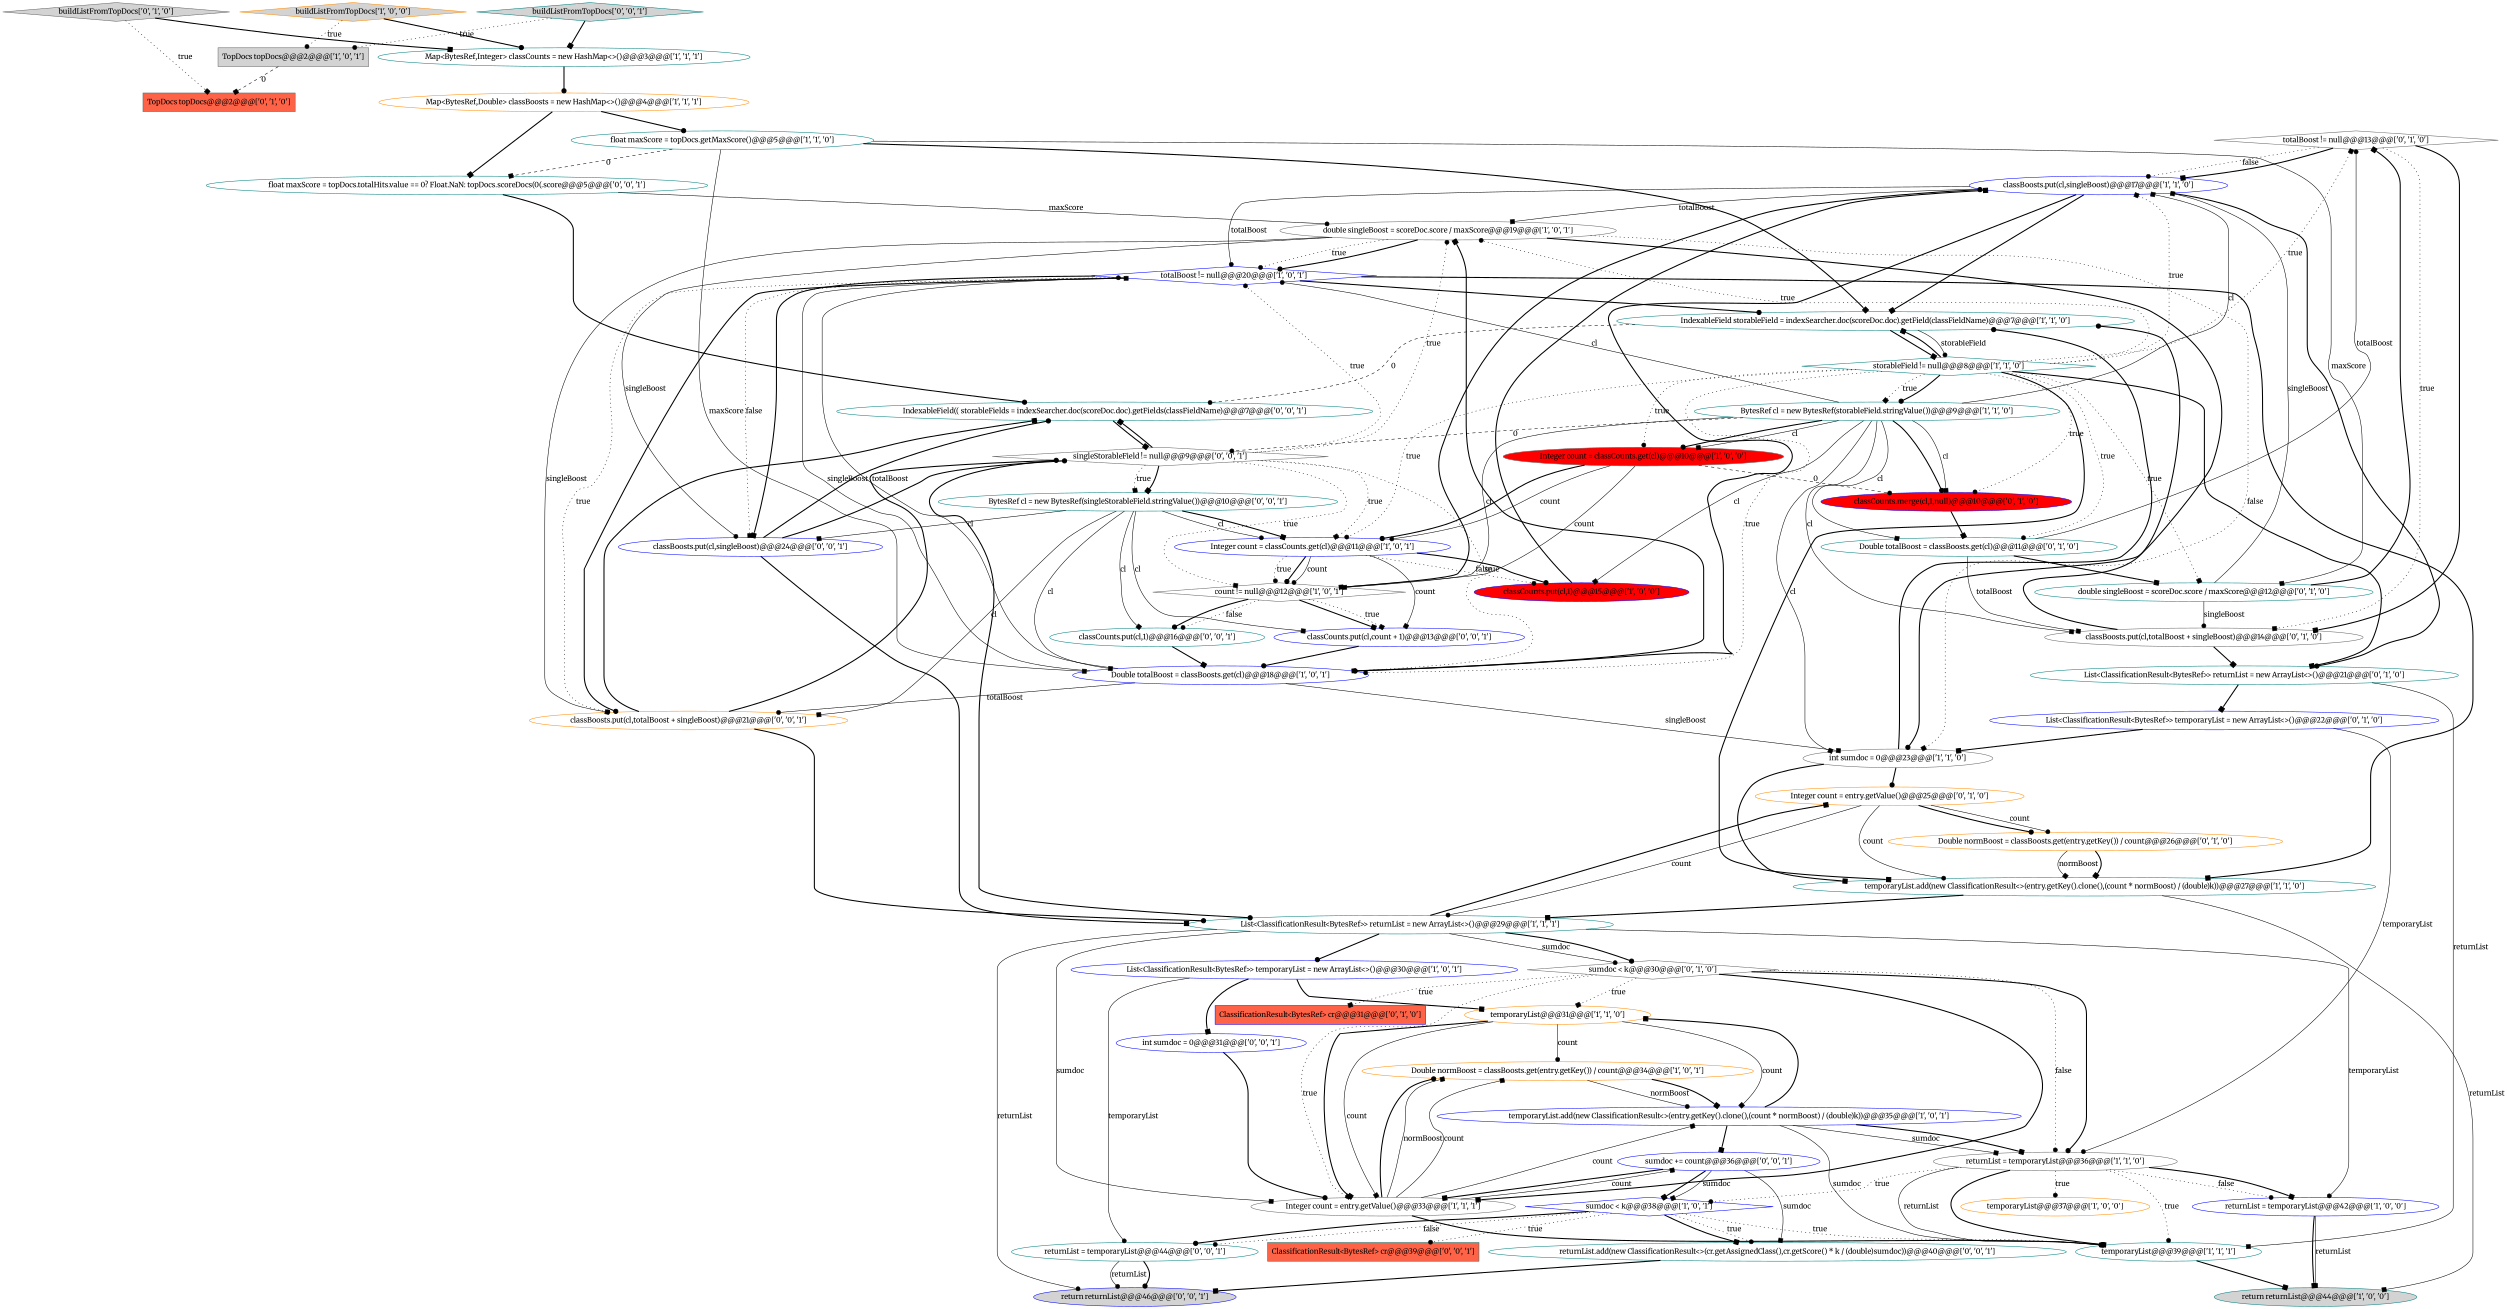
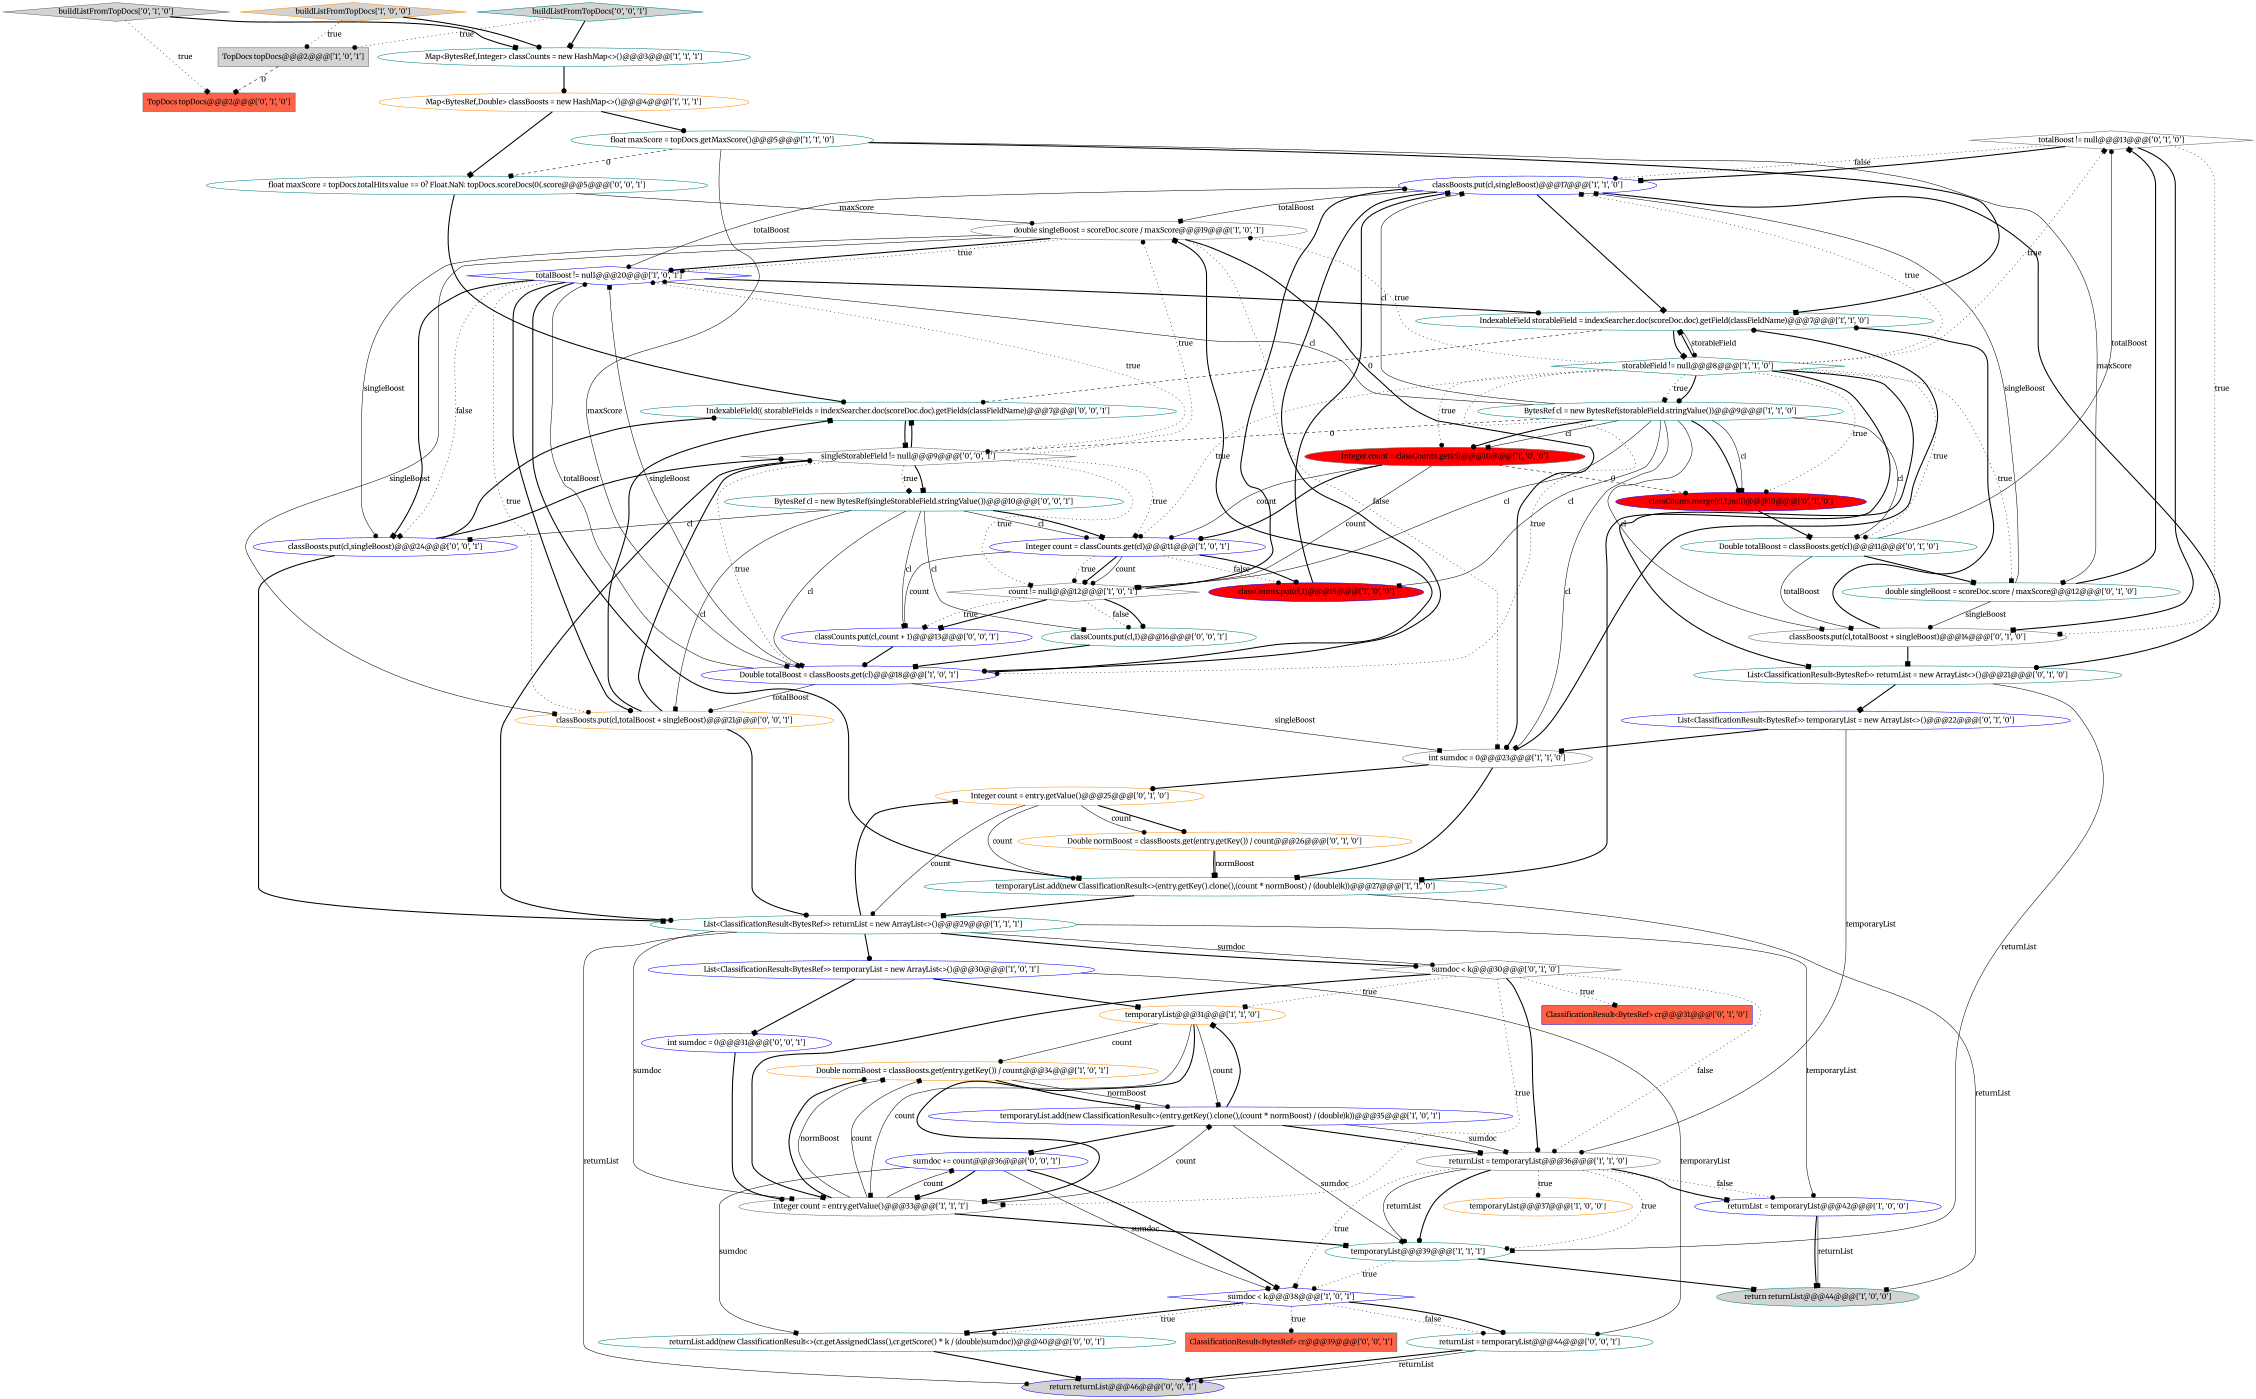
  digraph {
    fontname=Merriweather
    node [color=teal fillcolor=white fontname=Merriweather shape=ellipse style=filled]
    edge [arrowhead=box fontname=Merriweather style=bold]
    n1 [color=gray40 label="totalBoost != null@@@13@@@['0', '1', '0']" shape=diamond]
    n2 [color=blue label="classBoosts.put(cl,singleBoost)@@@17@@@['1', '1', '0']"]
    n3 [color=gray40 label="classBoosts.put(cl,totalBoost + singleBoost)@@@14@@@['0', '1', '0']"]
    n4 [color=gray40 label="double singleBoost = scoreDoc.score / maxScore@@@19@@@['1', '0', '1']"]
    n5 [color=blue label="totalBoost != null@@@20@@@['1', '0', '1']" shape=diamond]
    n6 [color=blue label="Double totalBoost = classBoosts.get(cl)@@@18@@@['1', '0', '1']"]
    n7 [label="List<ClassificationResult<BytesRef>> returnList = new ArrayList<>()@@@21@@@['0', '1', '0']"]
    n8 [label="IndexableField storableField = indexSearcher.doc(scoreDoc.doc).getField(classFieldName)@@@7@@@['1', '1', '0']"]
    n9 [color=darkorange label="classBoosts.put(cl,totalBoost + singleBoost)@@@21@@@['0', '0', '1']"]
    n10 [color=gray40 label="int sumdoc = 0@@@23@@@['1', '1', '0']"]
    n11 [color=blue label="classBoosts.put(cl,singleBoost)@@@24@@@['0', '0', '1']"]
    n12 [label="temporaryList.add(new ClassificationResult<>(entry.getKey().clone(),(count * normBoost) / (double)k))@@@27@@@['1', '1', '0']"]
    n13 [label="List<ClassificationResult<BytesRef>> returnList = new ArrayList<>()@@@29@@@['1', '1', '1']"]
    n14 [label="IndexableField(( storableFields = indexSearcher.doc(scoreDoc.doc).getFields(classFieldName)@@@7@@@['0', '0', '1']"]
    n15 [color=gray40 label="singleStorableField != null@@@9@@@['0', '0', '1']" shape=diamond]
    n16 [color=darkorange label="Integer count = entry.getValue()@@@25@@@['0', '1', '0']"]
    n17 [color=gray40 label="returnList = temporaryList@@@36@@@['1', '1', '0']"]
    n18 [color=darkorange label="temporaryList@@@37@@@['1', '0', '0']"]
    n19 [color=blue label="sumdoc < k@@@38@@@['1', '0', '1']" shape=diamond]
    n20 [color=blue label="returnList = temporaryList@@@42@@@['1', '0', '0']"]
    n21 [label="temporaryList@@@39@@@['1', '1', '1']"]
    n22 [label="returnList = temporaryList@@@44@@@['0', '0', '1']"]
    n23 [label="returnList.add(new ClassificationResult<>(cr.getAssignedClass(),cr.getScore() * k / (double)sumdoc))@@@40@@@['0', '0', '1']"]
    n24 [fillcolor=tomato label="ClassificationResult<BytesRef> cr@@@39@@@['0', '0', '1']" shape=box]
    n25 [fillcolor=lightgray label="return returnList@@@44@@@['1', '0', '0']"]
    n26 [label="storableField != null@@@8@@@['1', '1', '0']" shape=diamond]
    n27 [color=blue label="Integer count = classCounts.get(cl)@@@11@@@['1', '0', '1']"]
    n28 [label="Double totalBoost = classBoosts.get(cl)@@@11@@@['0', '1', '0']"]
    n29 [label="double singleBoost = scoreDoc.score / maxScore@@@12@@@['0', '1', '0']"]
    n30 [label="BytesRef cl = new BytesRef(storableField.stringValue())@@@9@@@['1', '1', '0']"]
    n31 [color=gray40 fillcolor=red label="Integer count = classCounts.get(cl)@@@10@@@['1', '0', '0']"]
    n32 [color=blue fillcolor=red label="classCounts.merge(cl,1,null)@@@10@@@['0', '1', '0']"]
    n33 [color=blue fillcolor=red label="classCounts.put(cl,1)@@@15@@@['1', '0', '0']"]
    n34 [color=gray40 label="count != null@@@12@@@['1', '0', '1']" shape=diamond]
    n35 [color=blue label="classCounts.put(cl,count + 1)@@@13@@@['0', '0', '1']"]
    n36 [color=blue label="List<ClassificationResult<BytesRef>> temporaryList = new ArrayList<>()@@@22@@@['0', '1', '0']"]
    n37 [color=darkorange label="Double normBoost = classBoosts.get(entry.getKey()) / count@@@34@@@['1', '0', '1']"]
    n38 [color=blue label="temporaryList.add(new ClassificationResult<>(entry.getKey().clone(),(count * normBoost) / (double)k))@@@35@@@['1', '0', '1']"]
    n39 [color=blue label="sumdoc += count@@@36@@@['0', '0', '1']"]
    n40 [color=darkorange label="temporaryList@@@31@@@['1', '1', '0']"]
    n41 [color=gray40 label="Integer count = entry.getValue()@@@33@@@['1', '1', '1']"]
    n42 [color=blue fillcolor=lightgray label="return returnList@@@46@@@['0', '0', '1']"]
    n43 [label="classCounts.put(cl,1)@@@16@@@['0', '0', '1']"]
    n44 [color=blue label="List<ClassificationResult<BytesRef>> temporaryList = new ArrayList<>()@@@30@@@['1', '0', '1']"]
    n45 [color=gray40 label="sumdoc < k@@@30@@@['0', '1', '0']" shape=diamond]
    n46 [color=blue label="int sumdoc = 0@@@31@@@['0', '0', '1']"]
    n47 [color=gray40 fillcolor=lightgray label="TopDocs topDocs@@@2@@@['1', '0', '1']" shape=box]
    n48 [color=gray40 fillcolor=tomato label="TopDocs topDocs@@@2@@@['0', '1', '0']" shape=box]
    n49 [label="BytesRef cl = new BytesRef(singleStorableField.stringValue())@@@10@@@['0', '0', '1']"]
    n50 [fillcolor=lightgray label="buildListFromTopDocs['0', '0', '1']" shape=diamond]
    n51 [label="Map<BytesRef,Integer> classCounts = new HashMap<>()@@@3@@@['1', '1', '1']"]
    n52 [color=darkorange label="Map<BytesRef,Double> classBoosts = new HashMap<>()@@@4@@@['1', '1', '1']"]
    n53 [color=darkorange label="Double normBoost = classBoosts.get(entry.getKey()) / count@@@26@@@['0', '1', '0']"]
    n54 [color=blue fillcolor=tomato label="ClassificationResult<BytesRef> cr@@@31@@@['0', '1', '0']" shape=box]
    n55 [label="float maxScore = topDocs.getMaxScore()@@@5@@@['1', '1', '0']"]
    n56 [label="float maxScore = topDocs.totalHits.value == 0? Float.NaN: topDocs.scoreDocs(0(.score@@@5@@@['0', '0', '1']"]
    n57 [color=darkorange fillcolor=lightgray label="buildListFromTopDocs['1', '0', '0']" shape=diamond]
    n58 [color=gray40 fillcolor=lightgray label="buildListFromTopDocs['0', '1', '0']" shape=diamond]
    n1 -> n2 [arrowhead=dot label=false style=dotted]
    n1 -> n2
    n1 -> n3 [label=true style=dotted]
    n1 -> n3
    n2 -> n4 [label=totalBoost style=solid]
    n2 -> n5 [arrowhead=dot label=totalBoost style=solid]
    n2 -> n6 [arrowhead=dot]
    n2 -> n7 [arrowhead=dot]
    n2 -> n8
    n3 -> n7
    n3 -> n8 [arrowhead=dot]
    n4 -> n5 [arrowhead=dot]
    n4 -> n5 [arrowhead=dot label=true style=dotted]
    n4 -> n9 [label=singleBoost style=solid]
    n4 -> n10 [label=false style=dotted]
    n4 -> n10 [arrowhead=dot]
    n4 -> n11 [arrowhead=dot label=singleBoost style=solid]
    n5 -> n8 [arrowhead=dot]
    n5 -> n9 [arrowhead=dot label=true style=dotted]
    n5 -> n9 [arrowhead=dot]
    n5 -> n11
    n5 -> n11 [label=false style=dotted]
    n5 -> n12
    n6 -> n4
    n6 -> n5 [label=singleBoost style=solid]
    n6 -> n5 [arrowhead=dot label=totalBoost style=solid]
    n6 -> n9 [arrowhead=dot label=totalBoost style=solid]
    n6 -> n10 [label=singleBoost style=solid]
    n7 -> n21 [label=returnList style=solid]
    n7 -> n36
    n8 -> n14 [arrowhead=dot label=0 style=dashed]
    n8 -> n26 [arrowhead=dot label=storableField style=solid]
    n8 -> n26
    n9 -> n13 [arrowhead=dot]
    n9 -> n14
    n9 -> n15 [arrowhead=dot]
    n10 -> n8 [arrowhead=dot]
    n10 -> n12
    n10 -> n16 [arrowhead=dot]
    n11 -> n13
    n11 -> n14 [arrowhead=dot]
    n11 -> n15 [arrowhead=dot]
    n12 -> n13
    n12 -> n25 [label=returnList style=solid]
    n13 -> n16
    n13 -> n20 [arrowhead=dot label=temporaryList style=solid]
    n13 -> n41 [label=sumdoc style=solid]
    n13 -> n42 [arrowhead=dot label=returnList style=solid]
    n13 -> n44 [arrowhead=dot]
    n13 -> n45 [arrowhead=dot label=sumdoc style=solid]
    n13 -> n45 [arrowhead=dot]
    n14 -> n15
    n15 -> n4 [arrowhead=dot label=true style=dotted]
    n15 -> n5 [arrowhead=dot label=true style=dotted]
    n15 -> n6 [label=true style=dotted]
    n15 -> n13 [arrowhead=dot]
    n15 -> n14
    n15 -> n27 [label=true style=dotted]
    n15 -> n34 [label=true style=dotted]
    n15 -> n49
    n15 -> n49 [label=true style=dotted]
    n16 -> n12 [arrowhead=dot label=count style=solid]
    n16 -> n13 [arrowhead=dot label=count style=solid]
    n16 -> n53 [arrowhead=dot]
    n16 -> n53 [arrowhead=dot label=count style=solid]
    n17 -> n18 [arrowhead=dot label=true style=dotted]
-   n17 -> n19 [arrowhead=dot label=true style=dotted]
+   n17 -> n19 [label=true style=dotted]
    n17 -> n20 [arrowhead=dot label=false style=dotted]
    n17 -> n20
    n17 -> n21 [arrowhead=dot label=true style=dotted]
    n17 -> n21 [arrowhead=dot label=returnList style=solid]
    n17 -> n21 [arrowhead=dot]
-   n19 -> n21 [arrowhead=dot label=true style=dotted]
+   n21 -> n19 [arrowhead=dot label=true style=dotted]
    n19 -> n22 [arrowhead=dot label=false style=dotted]
    n19 -> n22 [arrowhead=dot]
    n19 -> n23
    n19 -> n23 [arrowhead=dot label=true style=dotted]
    n19 -> n24 [arrowhead=dot label=true style=dotted]
    n20 -> n25 [label=returnList style=solid]
    n20 -> n25
    n21 -> n25
    n22 -> n42 [arrowhead=dot]
    n22 -> n42 [arrowhead=dot label=returnList style=solid]
    n23 -> n42
    n26 -> n1 [label=true style=dotted]
    n26 -> n2 [label=true style=dotted]
    n26 -> n4 [arrowhead=dot label=true style=dotted]
    n26 -> n6 [arrowhead=dot label=true style=dotted]
    n26 -> n7
    n26 -> n8
    n26 -> n12
    n26 -> n27 [arrowhead=dot label=true style=dotted]
    n26 -> n28 [arrowhead=dot label=true style=dotted]
    n26 -> n29 [label=true style=dotted]
    n26 -> n30 [label=true style=dotted]
    n26 -> n30 [arrowhead=dot]
    n26 -> n31 [arrowhead=dot label=true style=dotted]
    n26 -> n32 [arrowhead=dot label=true style=dotted]
    n27 -> n33 [arrowhead=dot label=false style=dotted]
    n27 -> n33 [arrowhead=dot]
    n27 -> n34 [arrowhead=dot label=true style=dotted]
    n27 -> n34 [arrowhead=dot]
    n27 -> n34 [arrowhead=dot label=count style=solid]
    n27 -> n35 [label=count style=solid]
    n28 -> n1 [arrowhead=dot label=totalBoost style=solid]
    n28 -> n3 [label=totalBoost style=solid]
    n28 -> n29
    n29 -> n1
    n29 -> n2 [label=singleBoost style=solid]
    n29 -> n3 [arrowhead=dot label=singleBoost style=solid]
    n30 -> n2 [label=cl style=solid]
    n30 -> n3 [label=cl style=solid]
    n30 -> n5 [arrowhead=dot label=cl style=solid]
    n30 -> n10 [label=cl style=solid]
    n30 -> n15 [arrowhead=dot label=0 style=dashed]
    n30 -> n28 [label=cl style=solid]
    n30 -> n31 [arrowhead=dot]
    n30 -> n31 [label=cl style=solid]
    n30 -> n32 [label=cl style=solid]
    n30 -> n32 [arrowhead=dot]
    n30 -> n33 [label=cl style=solid]
    n30 -> n34 [label=cl style=solid]
    n31 -> n27 [arrowhead=dot]
    n31 -> n27 [arrowhead=dot label=count style=solid]
    n31 -> n32 [arrowhead=dot label=0 style=dashed]
    n31 -> n34 [label=count style=solid]
    n32 -> n28
    n33 -> n2
    n34 -> n2 [arrowhead=dot]
    n34 -> n35
    n34 -> n35 [label=true style=dotted]
    n34 -> n43 [arrowhead=dot label=false style=dotted]
    n34 -> n43 [arrowhead=dot]
    n35 -> n6 [arrowhead=dot]
    n36 -> n10
    n36 -> n17 [arrowhead=dot label=temporaryList style=solid]
    n37 -> n38 [arrowhead=dot label=normBoost style=solid]
    n37 -> n38
    n38 -> n17 [label=sumdoc style=solid]
    n38 -> n17
    n38 -> n21 [label=sumdoc style=solid]
    n38 -> n39
    n38 -> n40
    n39 -> n19
    n39 -> n19 [label=sumdoc style=solid]
    n39 -> n23 [label=sumdoc style=solid]
    n39 -> n41
    n40 -> n37 [arrowhead=dot label=count style=solid]
    n40 -> n38 [label=count style=solid]
    n40 -> n41
    n40 -> n41 [label=count style=solid]
    n41 -> n21
    n41 -> n37 [label=normBoost style=solid]
    n41 -> n37 [label=count style=solid]
    n41 -> n37 [arrowhead=dot]
    n41 -> n38 [label=count style=solid]
    n41 -> n39 [label=count style=solid]
    n43 -> n6
    n44 -> n22 [arrowhead=dot label=temporaryList style=solid]
    n44 -> n40
    n44 -> n46
    n45 -> n17 [arrowhead=dot label=false style=dotted]
    n45 -> n17 [arrowhead=dot]
    n45 -> n40 [label=true style=dotted]
    n45 -> n41
    n45 -> n41 [label=true style=dotted]
    n45 -> n54 [label=true style=dotted]
    n46 -> n41 [arrowhead=dot]
    n47 -> n48 [label=0 style=dashed]
    n49 -> n6 [label=cl style=solid]
    n49 -> n9 [label=cl style=solid]
    n49 -> n11 [label=cl style=solid]
    n49 -> n27 [arrowhead=dot label=cl style=solid]
    n49 -> n27
    n49 -> n35 [label=cl style=solid]
    n49 -> n43 [label=cl style=solid]
    n50 -> n47 [arrowhead=dot label=true style=dotted]
    n50 -> n51
    n51 -> n52 [arrowhead=dot]
    n52 -> n55 [arrowhead=dot]
    n52 -> n56
    n53 -> n12
    n53 -> n12 [label=normBoost style=solid]
    n55 -> n6 [label=maxScore style=solid]
    n55 -> n8
    n55 -> n29 [label=maxScore style=solid]
    n55 -> n56 [label=0 style=dashed]
    n56 -> n4 [arrowhead=dot label=maxScore style=solid]
    n56 -> n14 [arrowhead=dot]
    n57 -> n47 [arrowhead=dot label=true style=dotted]
    n57 -> n51 [arrowhead=dot]
    n58 -> n48 [label=true style=dotted]
    n58 -> n51
  }
